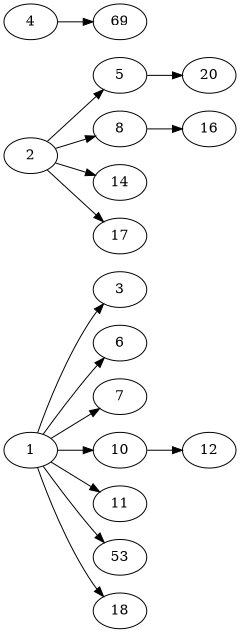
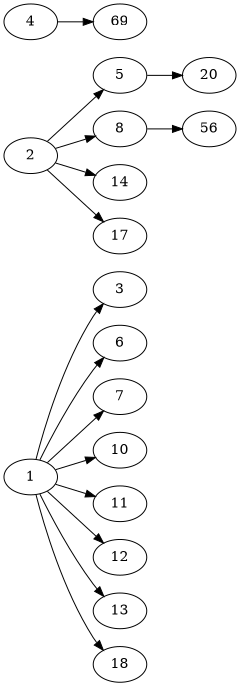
  digraph {
    rankdir=LR
    node [Weight=32]
    edge [Weight=19]
    1 [Weight=11]
    3 [Weight=22]
    6 [Weight=26]
    7 [Weight=19]
    10 [Weight=38]
    11 [Weight=30]
    12
-   13 [Weight=11 label=53]
+   13 [Weight=11]
    18 [Weight=34]
    5 [Weight=17]
    2
    8
    14 [Weight=19]
    17 [Weight=39]
    4 [Weight=25]
    n16 [Weight=17 label=69]
    20 [Weight=13]
-   16 [Weight=37]
+   16 [Weight=37 label=56]
    1 -> 3 [Weight=8]
    1 -> 6
    1 -> 7 [Weight=16]
    1 -> 10 [Weight=13]
    1 -> 11
-   10 -> 12 [Weight=3]
+   1 -> 12 [Weight=3]
    1 -> 13 [Weight=6]
    1 -> 18 [Weight=15]
    5 -> 20 [Weight=7]
    2 -> 5 [Weight=15]
    2 -> 8 [Weight=6]
    2 -> 14 [Weight=20]
    2 -> 17 [Weight=11]
    8 -> 16 [Weight=12]
    4 -> n16 [Weight=2]
  }
